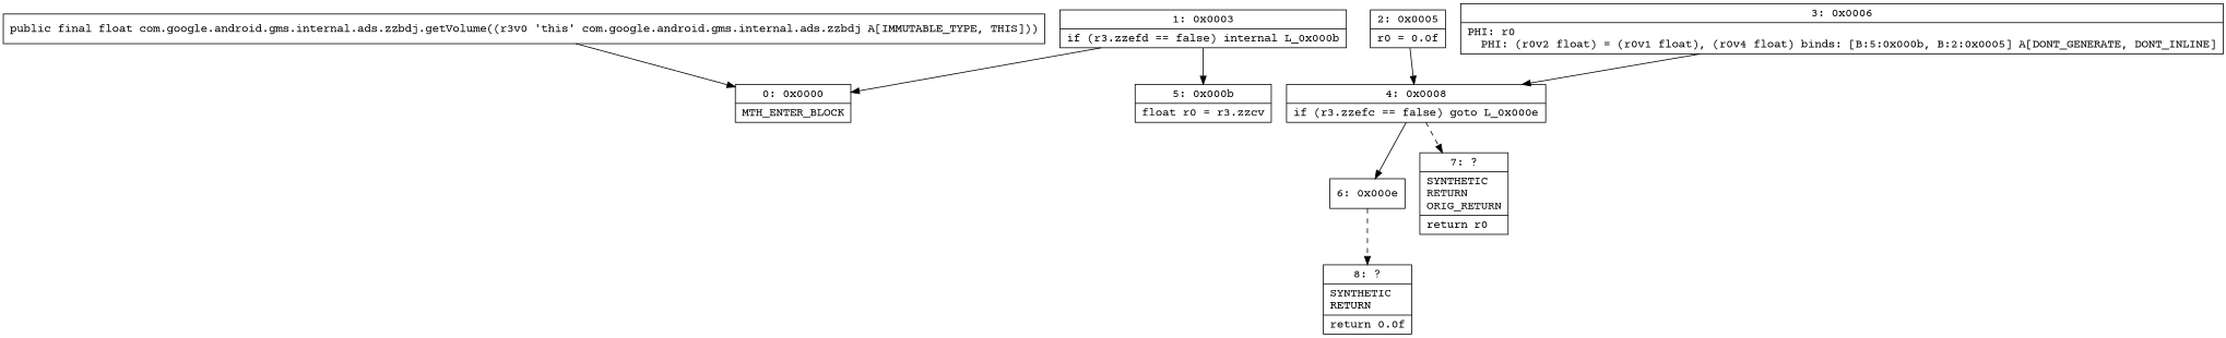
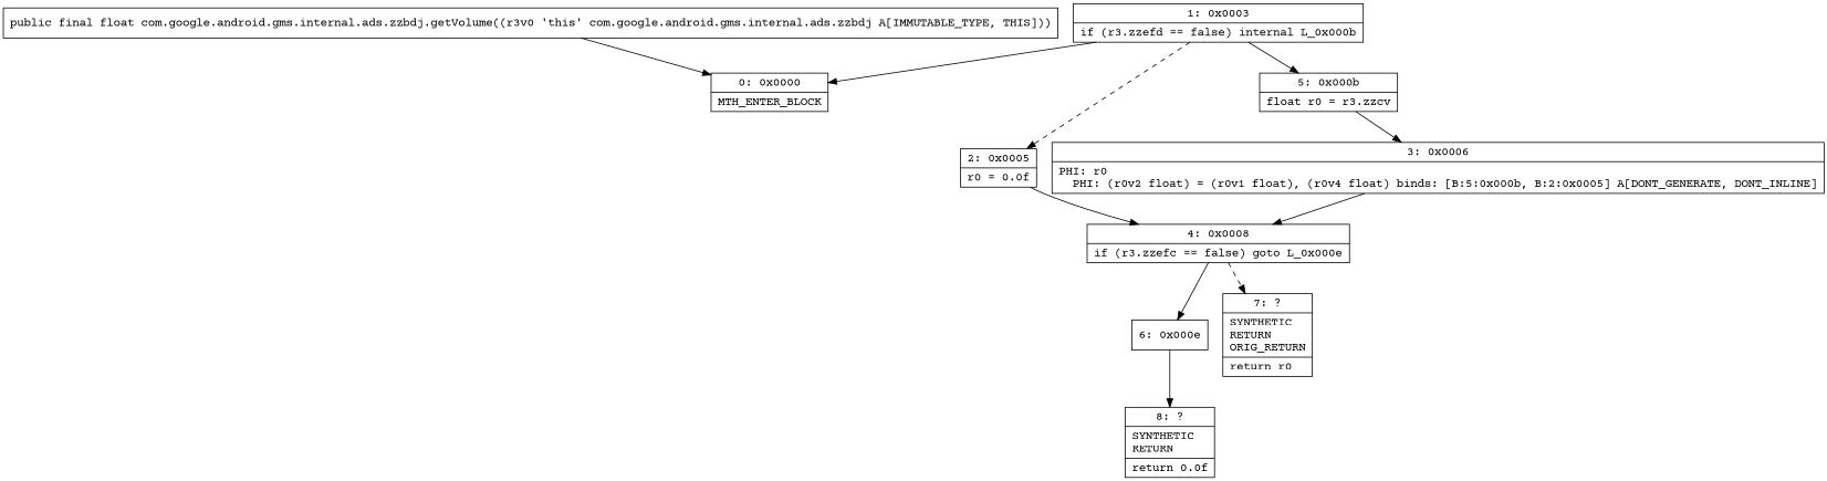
  digraph {
    fontname="Courier Prime"
    node [fontname="Courier Prime" shape=record]
    edge [fontname="Courier Prime"]
    n1 [label="{0\:\ 0x0000|MTH_ENTER_BLOCK\l}"]
    n2 [label="{1\:\ 0x0003|if (r3.zzefd == false) internal L_0x000b\l}"]
    n3 [label="{2\:\ 0x0005|r0 = 0.0f\l}"]
    n4 [label="{5\:\ 0x000b|float r0 = r3.zzcv\l}"]
    n5 [label="{4\:\ 0x0008|if (r3.zzefc == false) goto L_0x000e\l}"]
    n6 [label="{3\:\ 0x0006|PHI: r0 \l  PHI: (r0v2 float) = (r0v1 float), (r0v4 float) binds: [B:5:0x000b, B:2:0x0005] A[DONT_GENERATE, DONT_INLINE]\l}"]
    n7 [label="{6\:\ 0x000e}"]
    n8 [label="{7\:\ ?|SYNTHETIC\lRETURN\lORIG_RETURN\l|return r0\l}"]
    n9 [label="{8\:\ ?|SYNTHETIC\lRETURN\l|return 0.0f\l}"]
    n10 [label="{public final float com.google.android.gms.internal.ads.zzbdj.getVolume((r3v0 'this' com.google.android.gms.internal.ads.zzbdj A[IMMUTABLE_TYPE, THIS])) }"]
    n2 -> n1
+   n2 -> n3 [style=dashed]
    n2 -> n4
    n3 -> n5
+   n4 -> n6
    n5 -> n7
    n5 -> n8 [style=dashed]
    n6 -> n5
-   n7 -> n9 [style=dashed]
+   n7 -> n9
    n10 -> n1
  }
